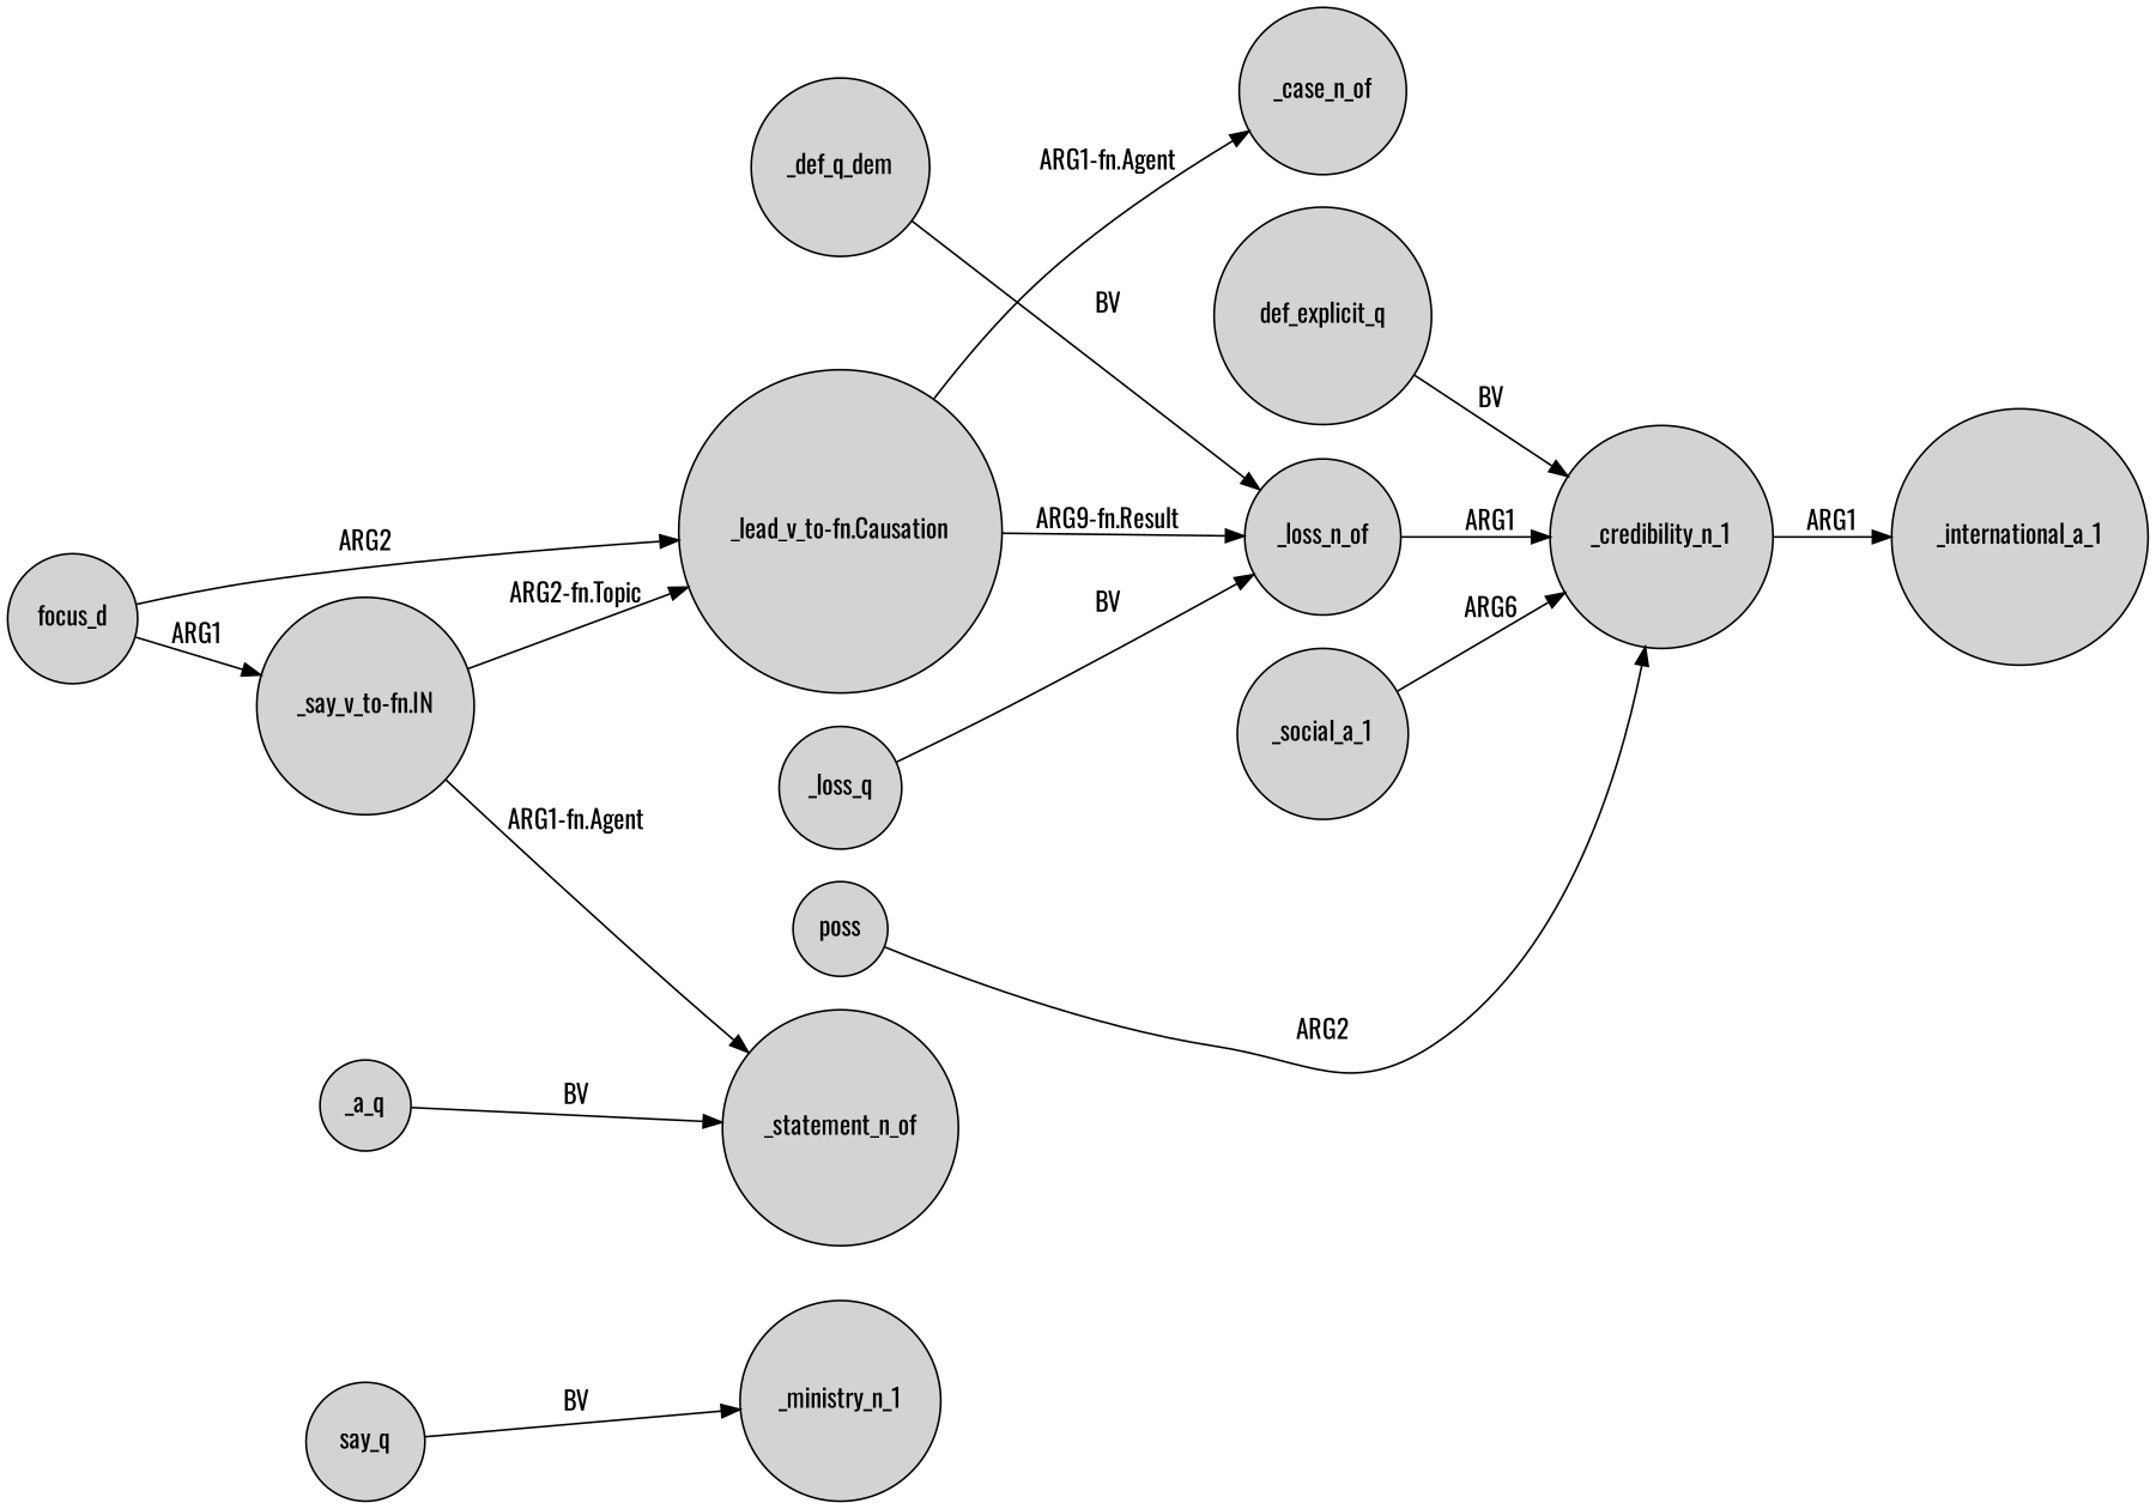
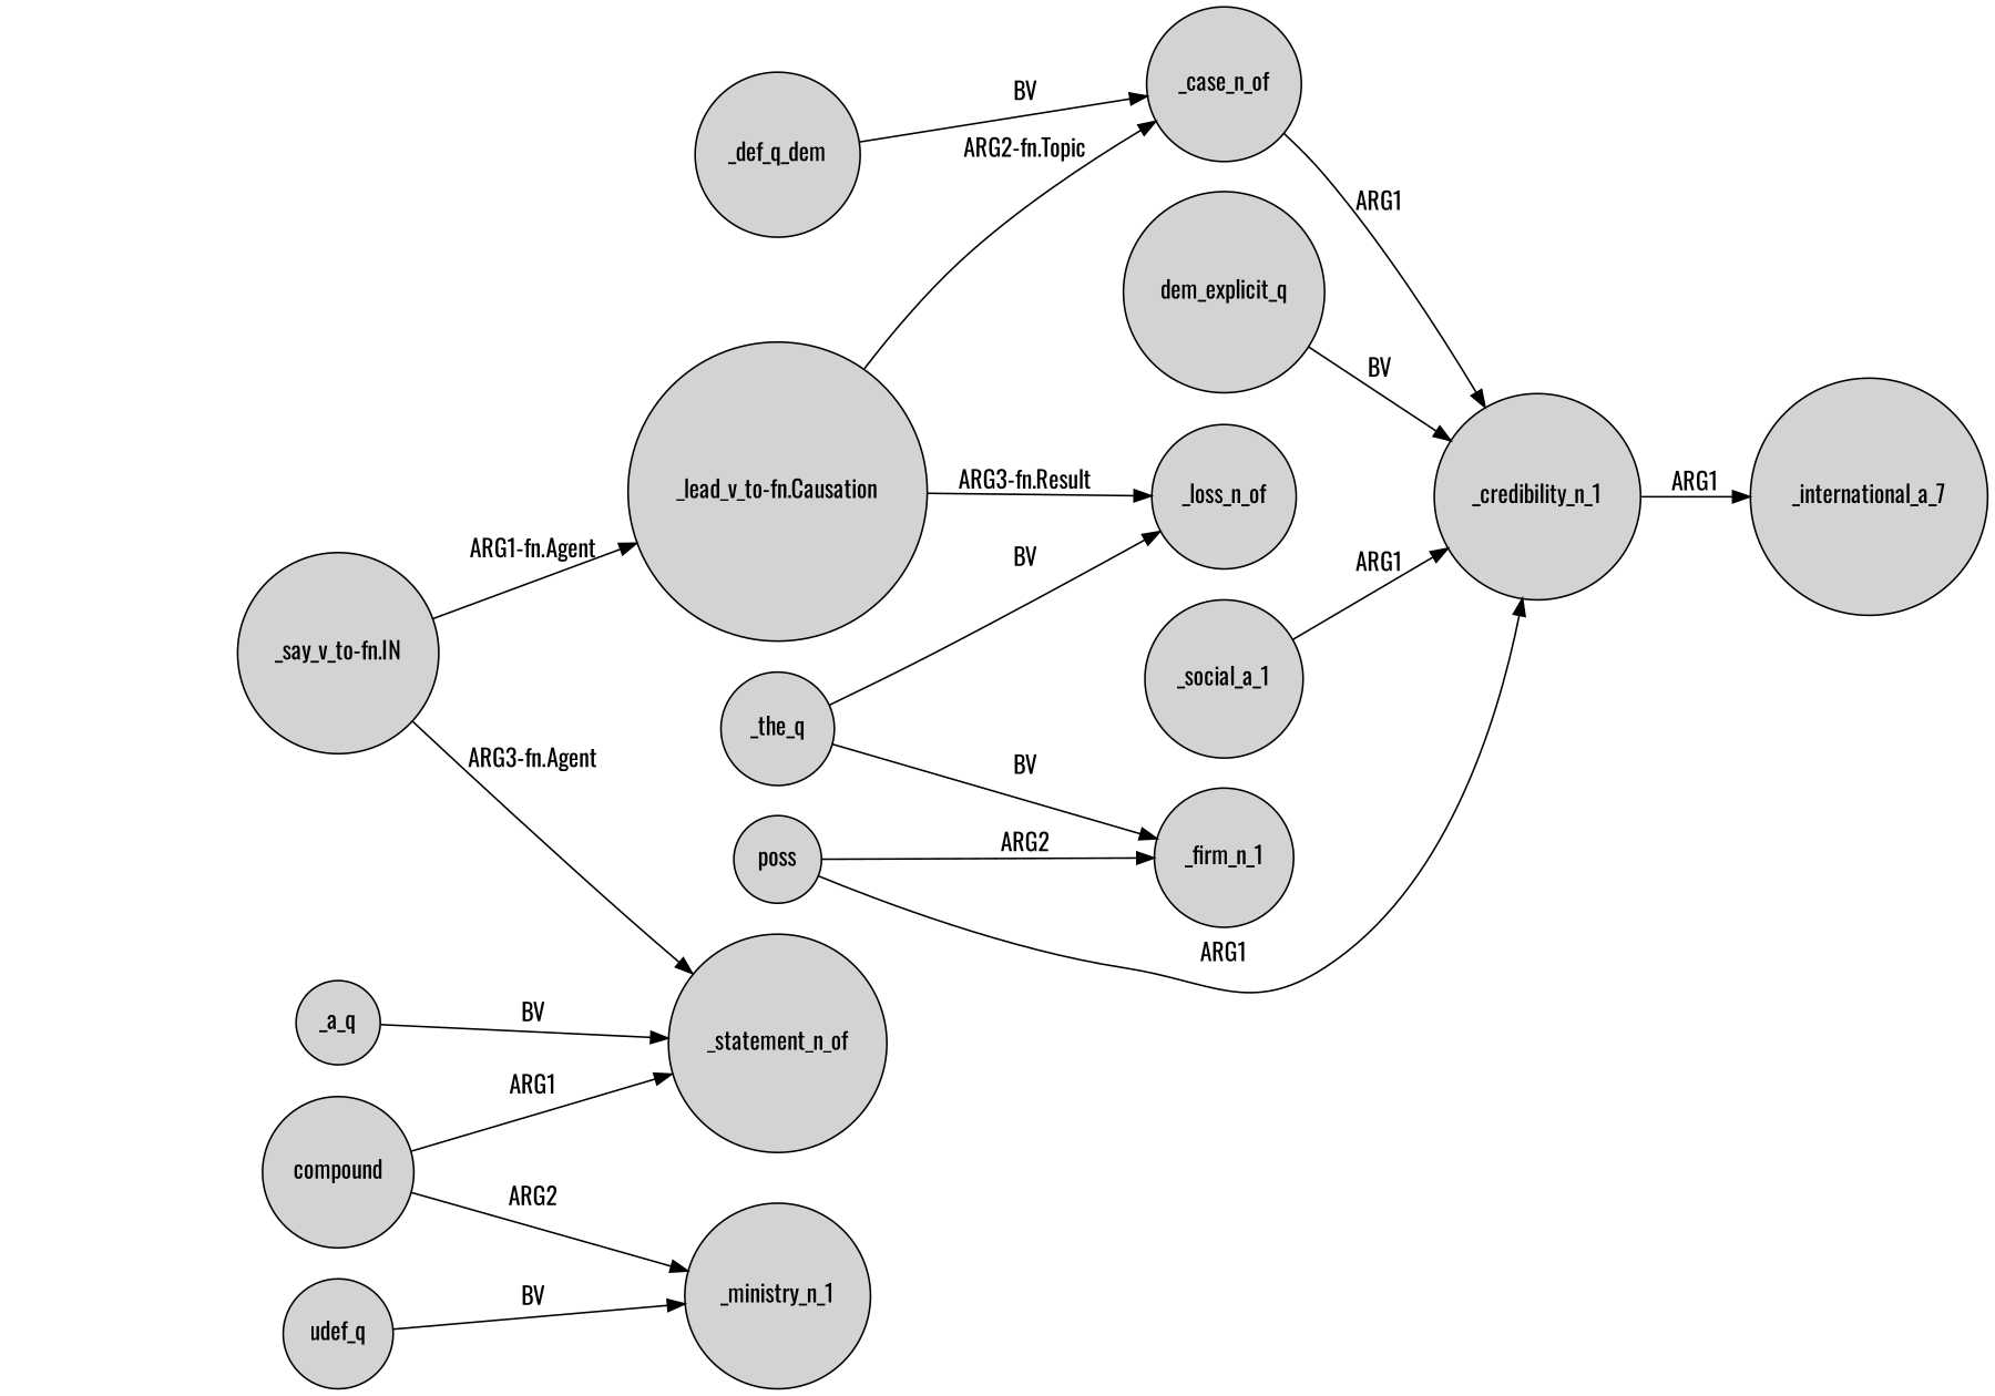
  digraph {
    fontname=Oswald
    rankdir=LR
    node [fontname=Oswald shape=circle style=filled]
    edge [fontname=Oswald]
    n1 [label=_def_q_dem]
    _case_n_of
-   def_explicit_q
+   def_explicit_q [label=dem_explicit_q]
    _credibility_n_1
-   _international_a_1
+   _international_a_1 [label=_international_a_7]
    "_say_v_to-fn.IN"
    "_lead_v_to-fn.Causation"
    _statement_n_of
    _loss_n_of
+   compound
    _ministry_n_1
-   focus_d
-   udef_q [label=say_q]
+   udef_q
    _a_q
    _social_a_1
    poss
-   _the_q [label=_loss_q]
-   n1 -> _loss_n_of [label=BV]
+   _firm_n_1
+   _the_q
+   n1 -> _case_n_of [label=BV]
    def_explicit_q -> _credibility_n_1 [label=BV]
    _credibility_n_1 -> _international_a_1 [label=ARG1]
-   "_say_v_to-fn.IN" -> "_lead_v_to-fn.Causation" [label="ARG2-fn.Topic"]
-   "_say_v_to-fn.IN" -> _statement_n_of [label="ARG1-fn.Agent"]
-   "_lead_v_to-fn.Causation" -> _case_n_of [label="ARG1-fn.Agent"]
-   "_lead_v_to-fn.Causation" -> _loss_n_of [label="ARG9-fn.Result"]
-   _loss_n_of -> _credibility_n_1 [label=ARG1]
-   focus_d -> "_say_v_to-fn.IN" [label=ARG1]
-   focus_d -> "_lead_v_to-fn.Causation" [label=ARG2]
+   "_say_v_to-fn.IN" -> "_lead_v_to-fn.Causation" [label="ARG1-fn.Agent"]
+   "_say_v_to-fn.IN" -> _statement_n_of [label="ARG3-fn.Agent"]
+   "_lead_v_to-fn.Causation" -> _case_n_of [label="ARG2-fn.Topic"]
+   "_lead_v_to-fn.Causation" -> _loss_n_of [label="ARG3-fn.Result"]
+   _case_n_of -> _credibility_n_1 [label=ARG1]
+   compound -> _statement_n_of [label=ARG1]
+   compound -> _ministry_n_1 [label=ARG2]
    udef_q -> _ministry_n_1 [label=BV]
    _a_q -> _statement_n_of [label=BV]
-   _social_a_1 -> _credibility_n_1 [label=ARG6]
-   poss -> _credibility_n_1 [label=ARG2]
+   _social_a_1 -> _credibility_n_1 [label=ARG1]
+   poss -> _credibility_n_1 [label=ARG1]
+   poss -> _firm_n_1 [label=ARG2]
    _the_q -> _loss_n_of [label=BV]
+   _the_q -> _firm_n_1 [label=BV]
  }
